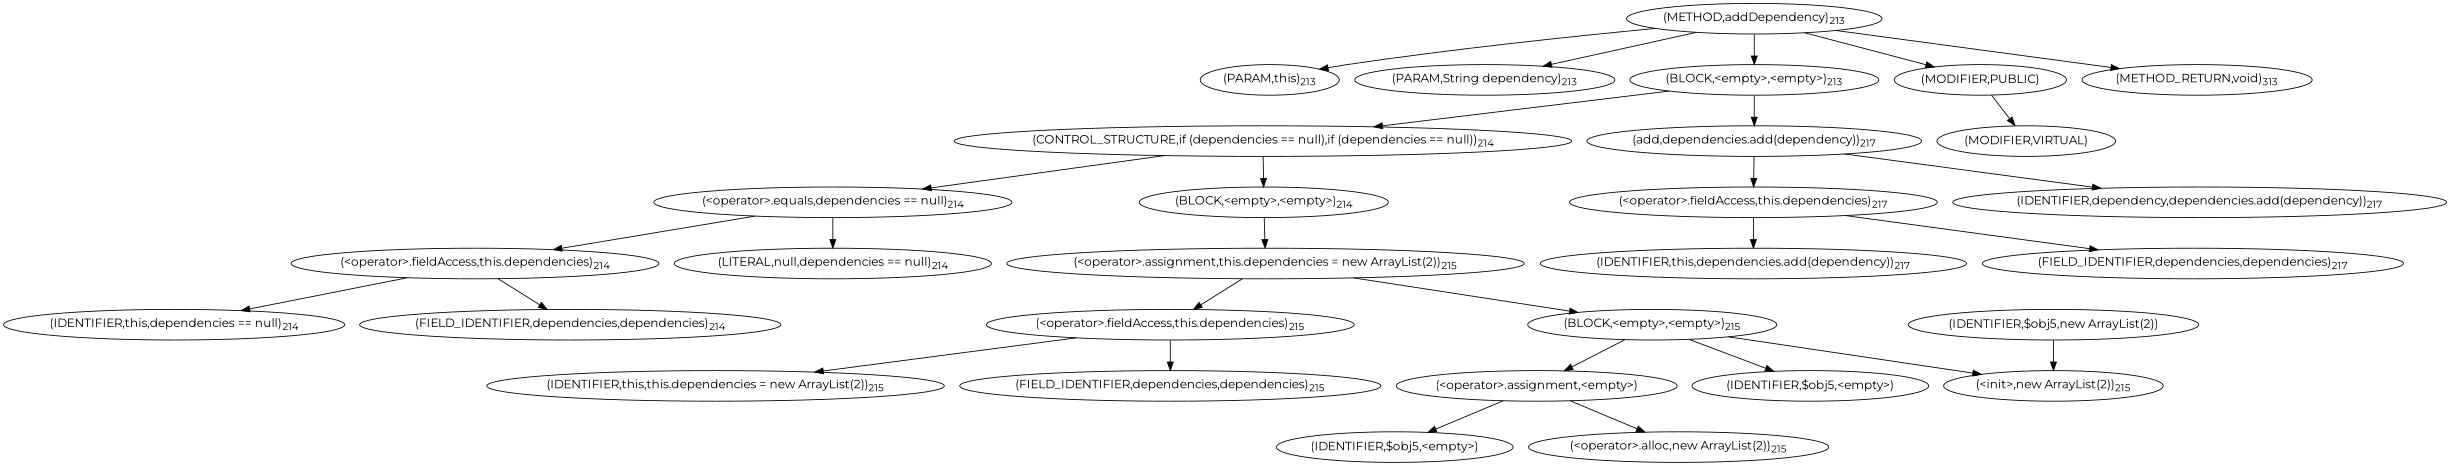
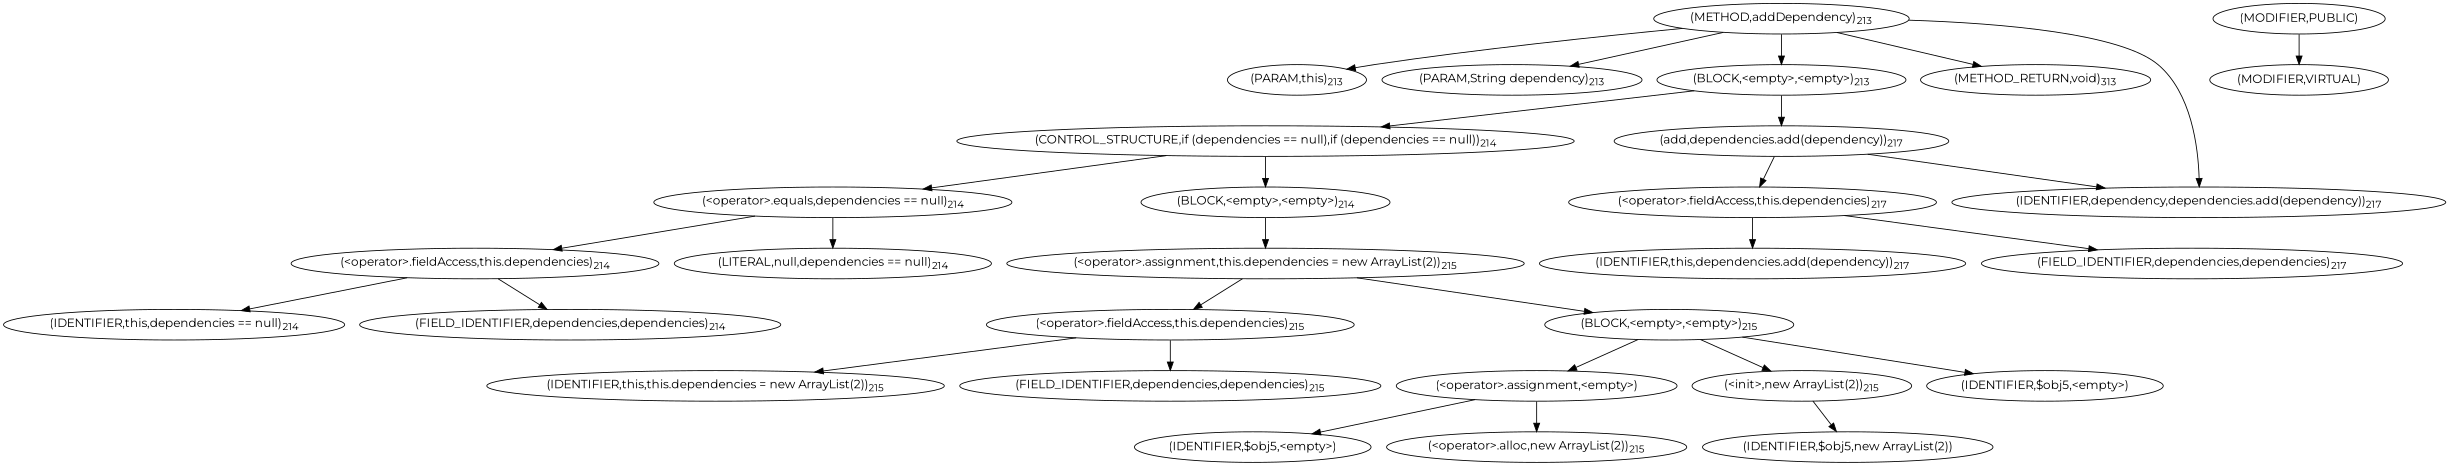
  digraph {
    fontname=Montserrat
    node [fontname=Montserrat]
    edge [fontname=Montserrat]
    n1 [label=<(METHOD,addDependency)<SUB>213</SUB>>]
    n2 [label=<(PARAM,this)<SUB>213</SUB>>]
    n3 [label=<(PARAM,String dependency)<SUB>213</SUB>>]
    n4 [label=<(BLOCK,&lt;empty&gt;,&lt;empty&gt;)<SUB>213</SUB>>]
    n5 [label=<(MODIFIER,PUBLIC)>]
    n6 [label=<(METHOD_RETURN,void)<SUB>313</SUB>>]
    n7 [label=<(CONTROL_STRUCTURE,if (dependencies == null),if (dependencies == null))<SUB>214</SUB>>]
    n8 [label=<(add,dependencies.add(dependency))<SUB>217</SUB>>]
    n9 [label=<(MODIFIER,VIRTUAL)>]
    n10 [label=<(&lt;operator&gt;.equals,dependencies == null)<SUB>214</SUB>>]
    n11 [label=<(BLOCK,&lt;empty&gt;,&lt;empty&gt;)<SUB>214</SUB>>]
    n12 [label=<(&lt;operator&gt;.fieldAccess,this.dependencies)<SUB>217</SUB>>]
    n13 [label=<(IDENTIFIER,dependency,dependencies.add(dependency))<SUB>217</SUB>>]
    n14 [label=<(&lt;operator&gt;.fieldAccess,this.dependencies)<SUB>214</SUB>>]
    n15 [label=<(LITERAL,null,dependencies == null)<SUB>214</SUB>>]
    n16 [label=<(&lt;operator&gt;.assignment,this.dependencies = new ArrayList(2))<SUB>215</SUB>>]
    n17 [label=<(IDENTIFIER,this,dependencies == null)<SUB>214</SUB>>]
    n18 [label=<(FIELD_IDENTIFIER,dependencies,dependencies)<SUB>214</SUB>>]
    n19 [label=<(&lt;operator&gt;.fieldAccess,this.dependencies)<SUB>215</SUB>>]
    n20 [label=<(BLOCK,&lt;empty&gt;,&lt;empty&gt;)<SUB>215</SUB>>]
    n21 [label=<(IDENTIFIER,this,this.dependencies = new ArrayList(2))<SUB>215</SUB>>]
    n22 [label=<(FIELD_IDENTIFIER,dependencies,dependencies)<SUB>215</SUB>>]
    n23 [label=<(&lt;operator&gt;.assignment,&lt;empty&gt;)>]
    n24 [label=<(&lt;init&gt;,new ArrayList(2))<SUB>215</SUB>>]
    n25 [label=<(IDENTIFIER,$obj5,&lt;empty&gt;)>]
    n26 [label=<(IDENTIFIER,$obj5,&lt;empty&gt;)>]
    n27 [label=<(&lt;operator&gt;.alloc,new ArrayList(2))<SUB>215</SUB>>]
    n28 [label=<(IDENTIFIER,$obj5,new ArrayList(2))>]
    n29 [label=<(IDENTIFIER,this,dependencies.add(dependency))<SUB>217</SUB>>]
    n30 [label=<(FIELD_IDENTIFIER,dependencies,dependencies)<SUB>217</SUB>>]
    n1 -> n2
    n1 -> n3
    n1 -> n4
-   n1 -> n5
+   n1 -> n13
    n1 -> n6
    n4 -> n7
    n4 -> n8
    n5 -> n9
    n7 -> n10
    n7 -> n11
    n8 -> n12
    n8 -> n13
    n10 -> n14
    n10 -> n15
    n11 -> n16
    n12 -> n29
    n12 -> n30
    n14 -> n17
    n14 -> n18
    n16 -> n19
    n16 -> n20
    n19 -> n21
    n19 -> n22
    n20 -> n23
    n20 -> n24
    n20 -> n25
    n23 -> n26
    n23 -> n27
-   n28 -> n24
+   n24 -> n28
  }
